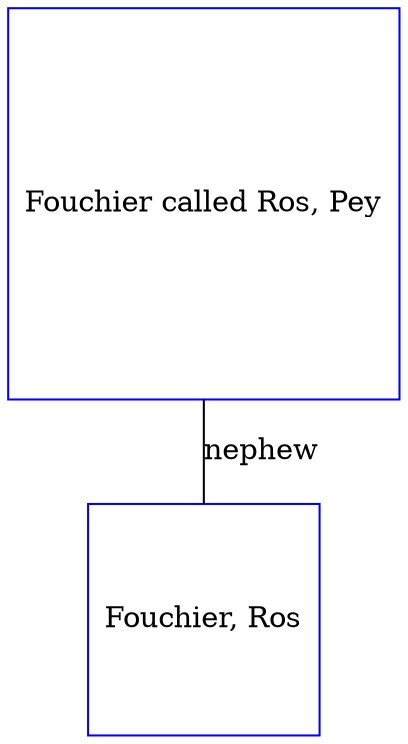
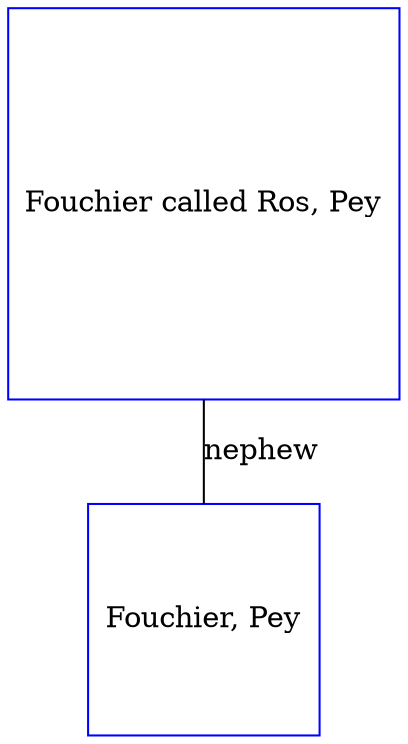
  digraph {
    node [color=blue regular=1 shape=box]
-   n1 [label="Fouchier, Ros"]
+   n1 [label="Fouchier, Pey"]
    n2 [label="Fouchier called Ros, Pey"]
    n2 -> n1 [arrowsize=0.0 dir=none label=nephew]
  }
